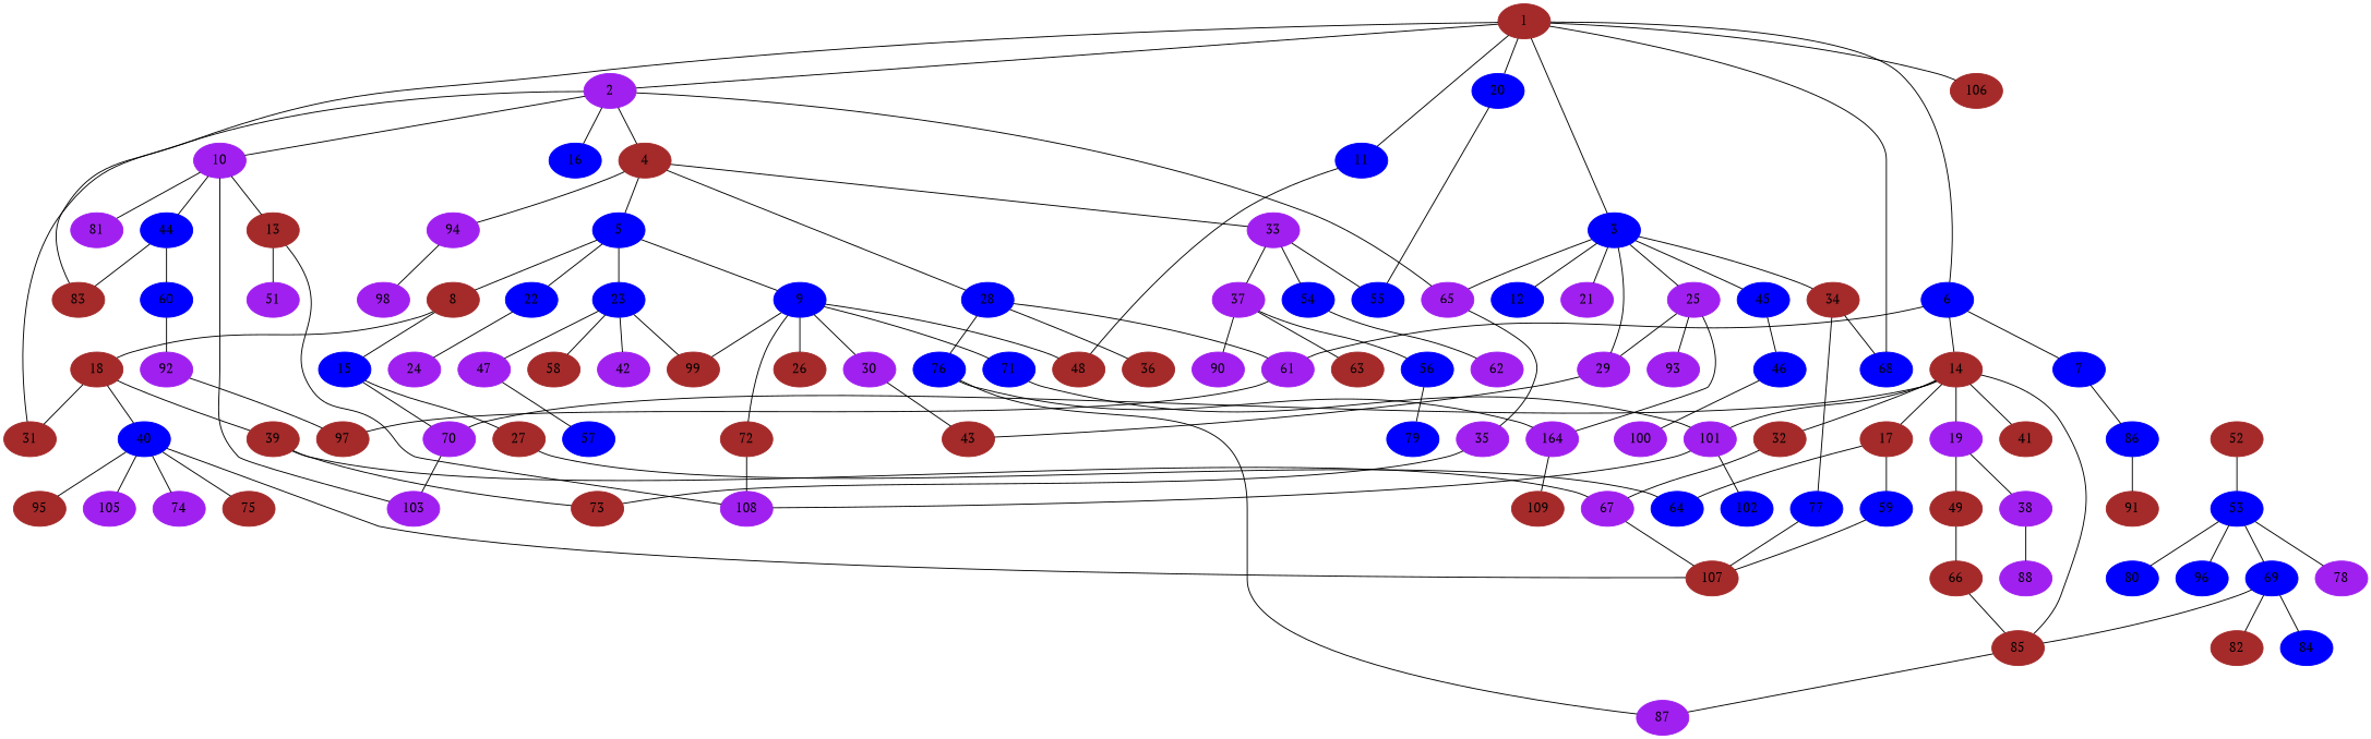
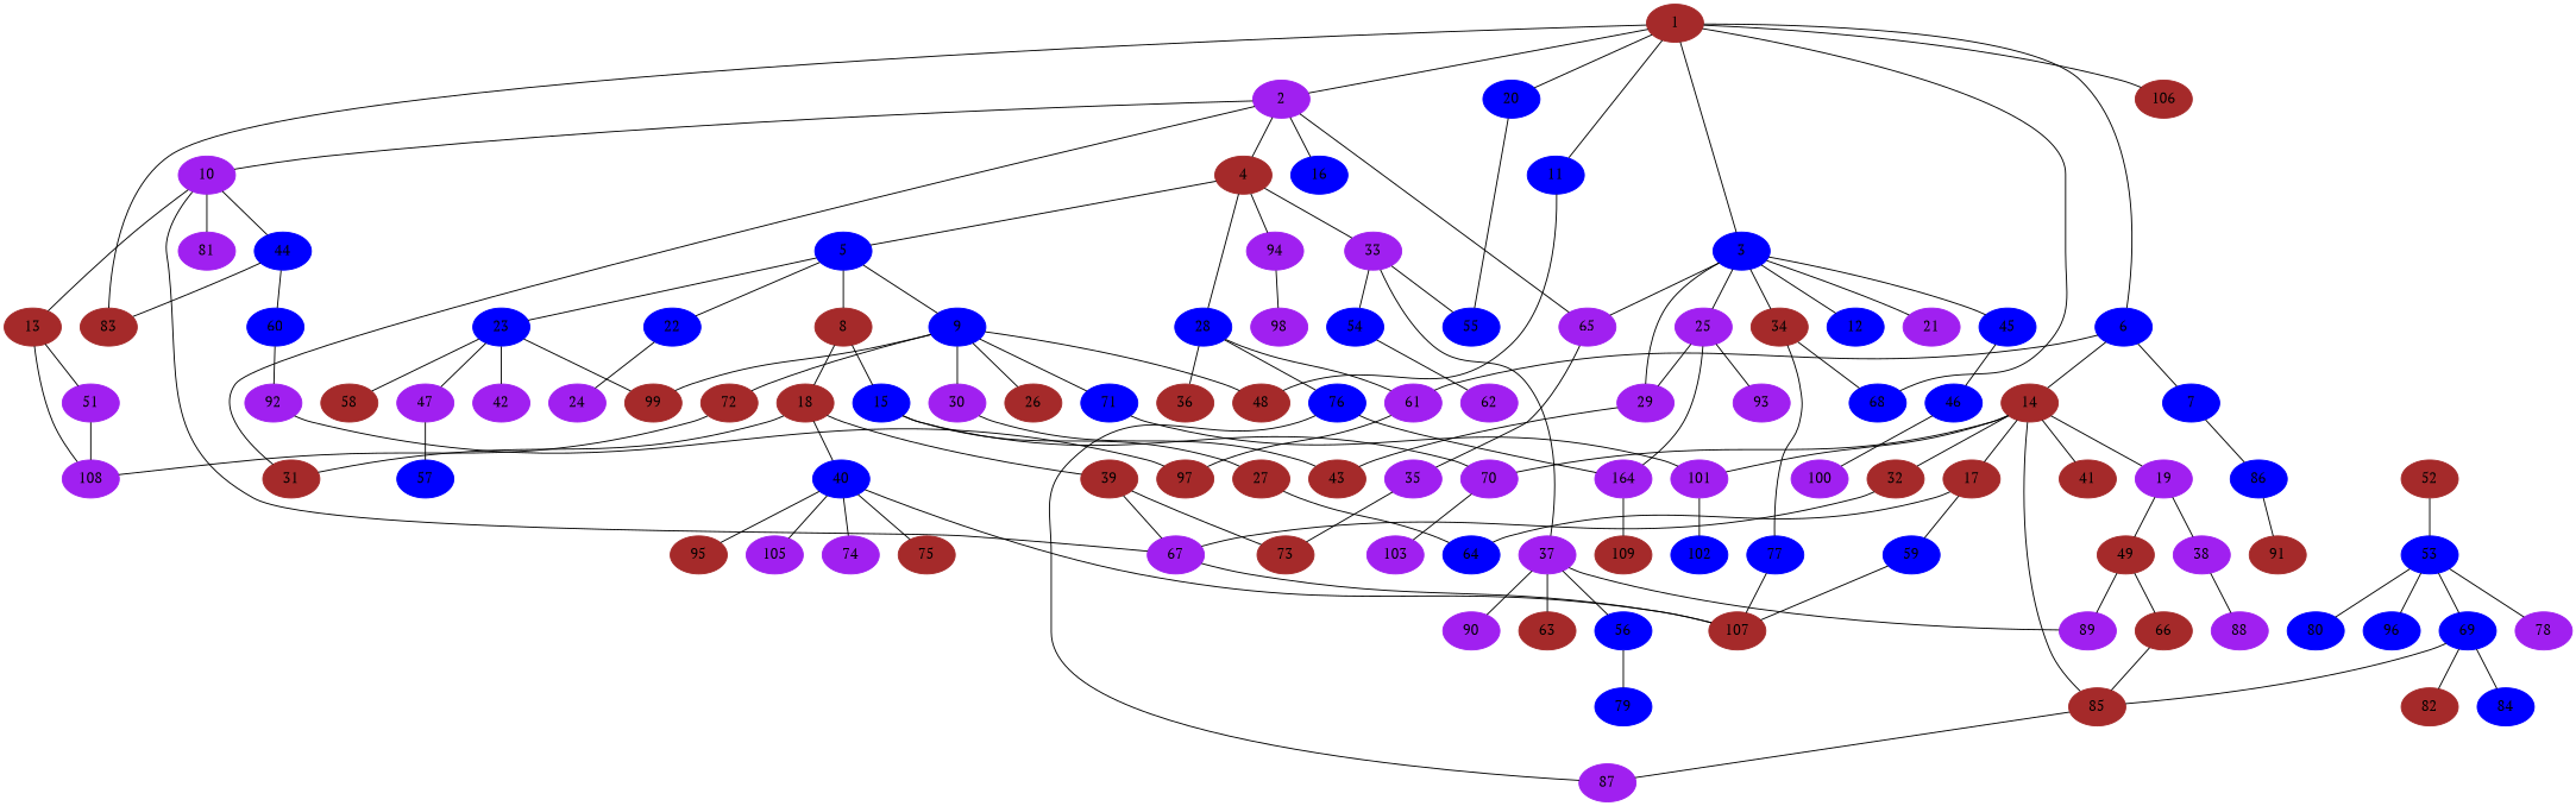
  graph {
    fontname="PT Serif"
    node [color=purple fontname="PT Serif" style=filled]
    edge [fontname="PT Serif"]
    1 [color=brown]
    2
    3 [color=blue]
    6 [color=blue]
    11 [color=blue]
    20 [color=blue]
    68 [color=blue]
    83 [color=brown]
    106 [color=brown]
    4 [color=brown]
    10
    16 [color=blue]
    31 [color=brown]
    65
    12 [color=blue]
    21
    25
    29
    34 [color=brown]
    45 [color=blue]
    7 [color=blue]
    14 [color=brown]
    61
    48 [color=brown]
    55 [color=blue]
    5 [color=blue]
    28 [color=blue]
    33
    94
    13 [color=brown]
    44 [color=blue]
    67
    81
    35
    93
    n36 [label=164]
    43 [color=brown]
    77 [color=blue]
    46 [color=blue]
    8 [color=brown]
    9 [color=blue]
    22 [color=blue]
    23 [color=blue]
    36 [color=brown]
    76 [color=blue]
    37
    54 [color=blue]
    98
    15 [color=blue]
    18 [color=brown]
    26 [color=brown]
    30
    71 [color=blue]
    72 [color=brown]
    99 [color=brown]
    24
    42
    47
    58 [color=brown]
    86 [color=blue]
    17 [color=brown]
    19
    32 [color=brown]
    41 [color=brown]
    70
    85 [color=brown]
    101
    97 [color=brown]
    91 [color=brown]
    27 [color=brown]
    39 [color=brown]
    40 [color=blue]
    108
    51
    60 [color=blue]
    107 [color=brown]
    59 [color=blue]
    64 [color=blue]
    38
    49 [color=brown]
    103
    87
    102 [color=blue]
    73 [color=brown]
    74
    75 [color=brown]
    95 [color=brown]
    105
    88
+   89
    66 [color=brown]
    57 [color=blue]
    109 [color=brown]
    56 [color=blue]
    63 [color=brown]
    90
    62
    79 [color=blue]
    92
    100
    52 [color=brown]
    53 [color=blue]
    69 [color=blue]
    78
    80 [color=blue]
    96 [color=blue]
    82 [color=brown]
    84 [color=blue]
    1 -- 2
    1 -- 3
    1 -- 6
    1 -- 11
    1 -- 20
    1 -- 68
    1 -- 83
    1 -- 106
    2 -- 4
    2 -- 10
    2 -- 16
    2 -- 31
    2 -- 65
    3 -- 65
    3 -- 12
    3 -- 21
    3 -- 25
    3 -- 29
    3 -- 34
    3 -- 45
    6 -- 7
    6 -- 14
    6 -- 61
    11 -- 48
    20 -- 55
    4 -- 5
    4 -- 28
    4 -- 33
    4 -- 94
    10 -- 13
    10 -- 44
-   10 -- 103
+   10 -- 67
    10 -- 81
    65 -- 35
    25 -- 29
    25 -- 93
    25 -- n36
    29 -- 43
    34 -- 68
    34 -- 77
    45 -- 46
    7 -- 86
    14 -- 17
    14 -- 19
    14 -- 32
    14 -- 41
    14 -- 70
    14 -- 85
    14 -- 101
    61 -- 97
    5 -- 8
    5 -- 9
    5 -- 22
    5 -- 23
    28 -- 61
    28 -- 36
    28 -- 76
    33 -- 55
    33 -- 37
    33 -- 54
    94 -- 98
    13 -- 108
    13 -- 51
    44 -- 83
    44 -- 60
    67 -- 107
    35 -- 73
    n36 -- 109
    77 -- 107
    46 -- 100
    8 -- 15
    8 -- 18
    9 -- 48
    9 -- 26
    9 -- 30
    9 -- 71
    9 -- 72
    9 -- 99
    22 -- 24
    23 -- 99
    23 -- 42
    23 -- 47
    23 -- 58
    76 -- n36
    76 -- 87
+   37 -- 89
    37 -- 56
    37 -- 63
    37 -- 90
    54 -- 62
    15 -- 70
    15 -- 27
    18 -- 31
    18 -- 39
    18 -- 40
    30 -- 43
    71 -- 101
    72 -- 108
    47 -- 57
    86 -- 91
    17 -- 59
    17 -- 64
    19 -- 38
    19 -- 49
    32 -- 67
    70 -- 103
    85 -- 87
-   101 -- 108
+   51 -- 108
    101 -- 102
    27 -- 64
    39 -- 67
    39 -- 73
    40 -- 107
    40 -- 74
    40 -- 75
    40 -- 95
    40 -- 105
    60 -- 92
    59 -- 107
    38 -- 88
+   49 -- 89
    49 -- 66
    66 -- 85
    56 -- 79
    92 -- 97
    52 -- 53
    53 -- 69
    53 -- 78
    53 -- 80
    53 -- 96
    69 -- 85
    69 -- 82
    69 -- 84
  }
